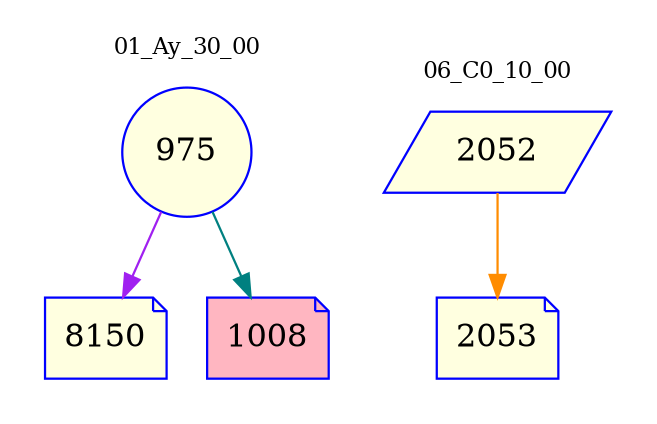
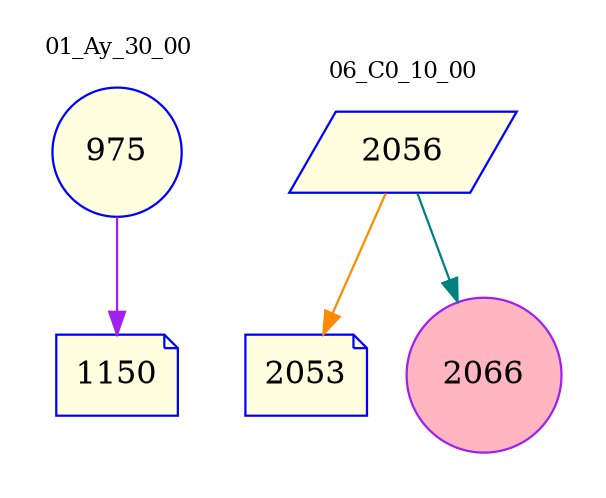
  digraph {
    node [color=blue fillcolor=lightyellow shape=note style=filled]
    edge [color=teal]
    n1 [label=975 shape=circle]
-   n2 [label=8150]
-   n3 [fillcolor=lightpink label=1008]
-   n4 [label=2052 shape=parallelogram]
+   n2 [label=1150]
+   n4 [label=2056 shape=parallelogram]
    n5 [label=2053]
+   n6 [color=purple fillcolor=lightpink label=2066 shape=circle]
    subgraph cluster_1 {
      color=white
      fontsize=10
      label="01_Ay_30_00"
      n1
      n2
-     n3
    }
    subgraph cluster_2 {
      color=white
      fontsize=10
      label="06_C0_10_00"
      n4
      n5
+     n6
    }
    n1 -> n2 [color=purple]
-   n1 -> n3
    n4 -> n5 [color=darkorange]
+   n4 -> n6
  }
